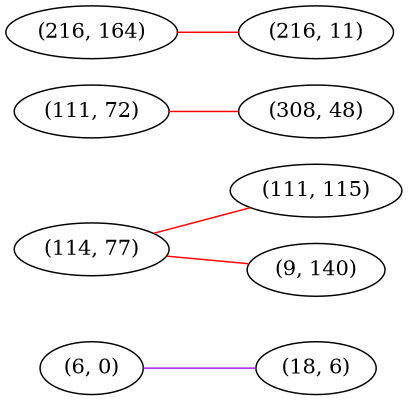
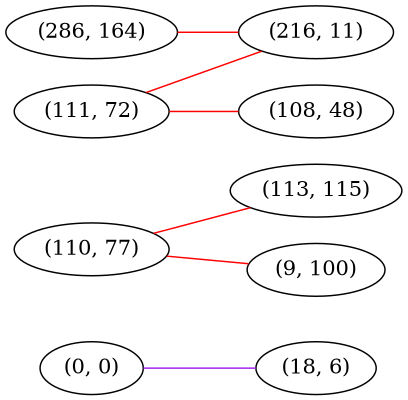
  graph {
    rankdir=LR
    edge [color=red weight=1]
-   "(0, 0)" [label="(6, 0)"]
+   "(0, 0)"
    "(18, 6)"
-   "(110, 77)" [label="(114, 77)"]
-   "(111, 115)"
-   "(9, 140)"
+   "(110, 77)"
+   "(111, 115)" [label="(113, 115)"]
+   "(9, 140)" [label="(9, 100)"]
    "(111, 72)"
    "(216, 11)"
-   "(108, 48)" [label="(308, 48)"]
-   "(216, 164)"
+   "(108, 48)"
+   "(216, 164)" [label="(286, 164)"]
    "(0, 0)" -- "(18, 6)" [color=purple weight=4]
    "(110, 77)" -- "(111, 115)"
    "(110, 77)" -- "(9, 140)"
+   "(111, 72)" -- "(216, 11)"
    "(111, 72)" -- "(108, 48)"
    "(216, 164)" -- "(216, 11)"
  }
